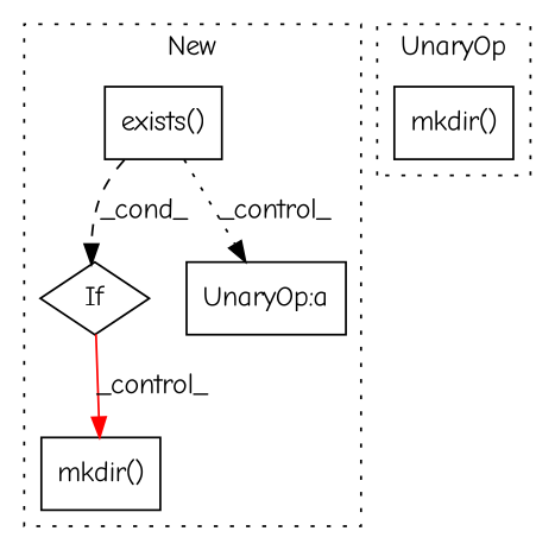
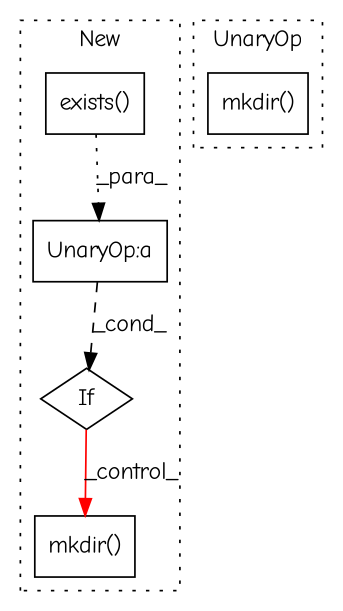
  digraph {
    fontname="Comic Neue"
    node [a=75 fontname="Comic Neue" shape=box]
    edge [color=black fontname="Comic Neue"]
    n1 [l=20 label="exists()" s=5111]
    n2 [a=96 l=3 label=If s=5104 shape=diamond]
    n3 [l=19 label="mkdir()" s=5141]
    n4 [a=61 l=24 label="UnaryOp:a" s=5107]
    n5 [l=18 label="mkdir()" s=5045]
    subgraph cluster_1 {
      label=New
      style=dotted
      n1
      n2
      n3
      n4
    }
    subgraph cluster_2 {
      label=UnaryOp
      style=dotted
      n5
    }
-   n1 -> n4 [label=_control_ style=dotted]
+   n1 -> n4 [label=_para_ style=dotted]
    n2 -> n3 [color=red label=_control_ style=solid]
-   n1 -> n2 [label=_cond_ style=dashed]
+   n4 -> n2 [label=_cond_ style=dashed]
  }
